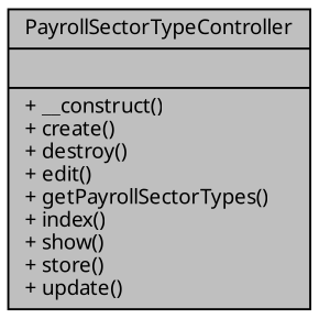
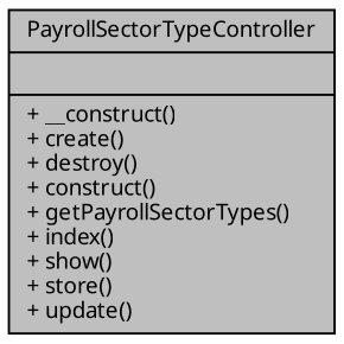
  digraph {
    fontname="Noto Sans"
-   n1 [color=black fillcolor=grey75 fontcolor=black fontname="Noto Sans" fontsize=10 height=0.2 label="{PayrollSectorTypeController\n||+ __construct()\l+ create()\l+ destroy()\l+ edit()\l+ getPayrollSectorTypes()\l+ index()\l+ show()\l+ store()\l+ update()\l}" shape=record style=filled width=0.4]
+   n1 [color=black fillcolor=grey75 fontcolor=black fontname="Noto Sans" fontsize=10 height=0.2 label="{PayrollSectorTypeController\n||+ __construct()\l+ create()\l+ destroy()\l+ construct()\l+ getPayrollSectorTypes()\l+ index()\l+ show()\l+ store()\l+ update()\l}" shape=record style=filled width=0.4]
  }
